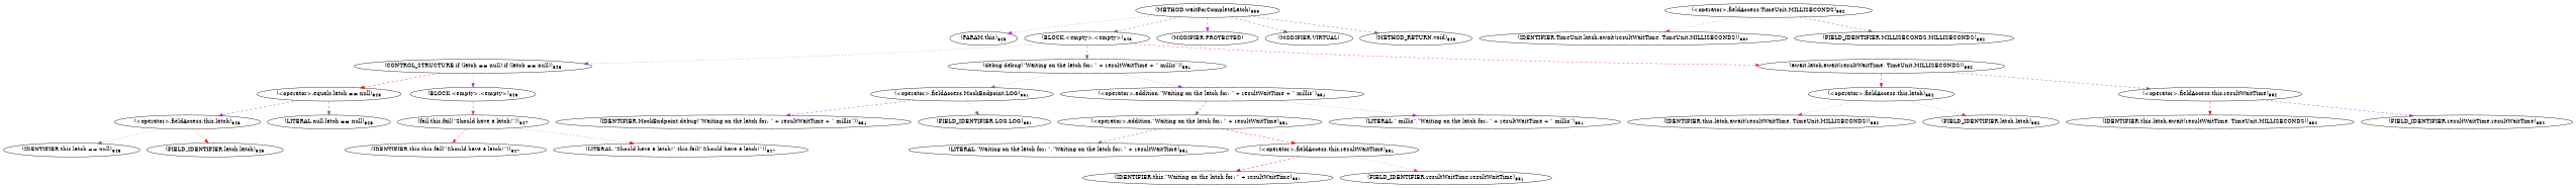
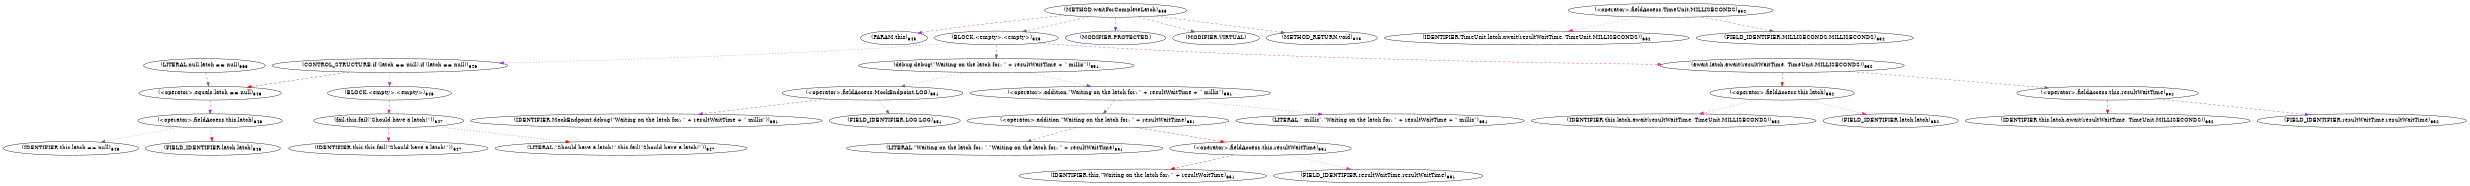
  digraph {
    edge [color=gray40 style=dashed]
    n1 [label=<(METHOD,waitForCompleteLatch)<SUB>685</SUB>>]
    n2 [label=<(PARAM,this)<SUB>645</SUB>>]
    n3 [label=<(BLOCK,&lt;empty&gt;,&lt;empty&gt;)<SUB>645</SUB>>]
    n4 [label=<(MODIFIER,PROTECTED)>]
    n5 [label=<(MODIFIER,VIRTUAL)>]
    n6 [label=<(METHOD_RETURN,void)<SUB>645</SUB>>]
    n7 [label=<(CONTROL_STRUCTURE,if (latch == null),if (latch == null))<SUB>646</SUB>>]
    n8 [label=<(debug,debug(&quot;Waiting on the latch for: &quot; + resultWaitTime + &quot; millis&quot;))<SUB>651</SUB>>]
    n9 [label=<(await,latch.await(resultWaitTime, TimeUnit.MILLISECONDS))<SUB>652</SUB>>]
    n10 [label=<(&lt;operator&gt;.equals,latch == null)<SUB>646</SUB>>]
    n11 [label=<(BLOCK,&lt;empty&gt;,&lt;empty&gt;)<SUB>646</SUB>>]
    n12 [label=<(&lt;operator&gt;.fieldAccess,MockEndpoint.LOG)<SUB>651</SUB>>]
    n13 [label=<(&lt;operator&gt;.addition,&quot;Waiting on the latch for: &quot; + resultWaitTime + &quot; millis&quot;)<SUB>651</SUB>>]
    n14 [label=<(&lt;operator&gt;.fieldAccess,this.latch)<SUB>652</SUB>>]
    n15 [label=<(&lt;operator&gt;.fieldAccess,this.resultWaitTime)<SUB>652</SUB>>]
    n16 [label=<(&lt;operator&gt;.fieldAccess,this.latch)<SUB>646</SUB>>]
-   n17 [label=<(LITERAL,null,latch == null)<SUB>646</SUB>>]
+   n17 [label=<(LITERAL,null,latch == null)<SUB>666</SUB>>]
    n18 [label=<(fail,this.fail(&quot;Should have a latch!&quot;))<SUB>647</SUB>>]
    n19 [label=<(IDENTIFIER,this,latch == null)<SUB>646</SUB>>]
    n20 [label=<(FIELD_IDENTIFIER,latch,latch)<SUB>646</SUB>>]
    n21 [label=<(IDENTIFIER,this,this.fail(&quot;Should have a latch!&quot;))<SUB>647</SUB>>]
    n22 [label=<(LITERAL,&quot;Should have a latch!&quot;,this.fail(&quot;Should have a latch!&quot;))<SUB>647</SUB>>]
    n23 [label=<(IDENTIFIER,MockEndpoint,debug(&quot;Waiting on the latch for: &quot; + resultWaitTime + &quot; millis&quot;))<SUB>651</SUB>>]
    n24 [label=<(FIELD_IDENTIFIER,LOG,LOG)<SUB>651</SUB>>]
    n25 [label=<(&lt;operator&gt;.addition,&quot;Waiting on the latch for: &quot; + resultWaitTime)<SUB>651</SUB>>]
    n26 [label=<(LITERAL,&quot; millis&quot;,&quot;Waiting on the latch for: &quot; + resultWaitTime + &quot; millis&quot;)<SUB>651</SUB>>]
    n27 [label=<(LITERAL,&quot;Waiting on the latch for: &quot;,&quot;Waiting on the latch for: &quot; + resultWaitTime)<SUB>651</SUB>>]
    n28 [label=<(&lt;operator&gt;.fieldAccess,this.resultWaitTime)<SUB>651</SUB>>]
    n29 [label=<(IDENTIFIER,this,&quot;Waiting on the latch for: &quot; + resultWaitTime)<SUB>651</SUB>>]
    n30 [label=<(FIELD_IDENTIFIER,resultWaitTime,resultWaitTime)<SUB>651</SUB>>]
    n31 [label=<(IDENTIFIER,this,latch.await(resultWaitTime, TimeUnit.MILLISECONDS))<SUB>652</SUB>>]
    n32 [label=<(FIELD_IDENTIFIER,latch,latch)<SUB>652</SUB>>]
    n33 [label=<(IDENTIFIER,this,latch.await(resultWaitTime, TimeUnit.MILLISECONDS))<SUB>652</SUB>>]
    n34 [label=<(FIELD_IDENTIFIER,resultWaitTime,resultWaitTime)<SUB>652</SUB>>]
    n35 [label=<(&lt;operator&gt;.fieldAccess,TimeUnit.MILLISECONDS)<SUB>652</SUB>>]
    n36 [label=<(IDENTIFIER,TimeUnit,latch.await(resultWaitTime, TimeUnit.MILLISECONDS))<SUB>652</SUB>>]
    n37 [label=<(FIELD_IDENTIFIER,MILLISECONDS,MILLISECONDS)<SUB>652</SUB>>]
-   n1 -> n2 [color=purple style=dotted]
+   n1 -> n2 [color=purple]
    n1 -> n3
    n1 -> n4 [color=purple]
    n1 -> n5
    n1 -> n6
    n3 -> n7 [color=purple style=dotted]
    n3 -> n8
    n3 -> n9 [color=deeppink]
    n7 -> n10 [color=red]
    n7 -> n11 [color=purple style=dotted]
    n8 -> n12 [style=dotted]
    n8 -> n13 [color=purple style=dotted]
    n9 -> n14 [color=red]
    n9 -> n15
    n10 -> n16 [color=purple]
-   n10 -> n17
+   n17 -> n10
    n11 -> n18 [color=deeppink]
    n12 -> n23 [color=purple]
    n12 -> n24 [style=dotted]
    n13 -> n25
    n13 -> n26 [color=purple style=dotted]
    n14 -> n31 [color=deeppink style=dotted]
    n14 -> n32 [color=deeppink style=dotted]
    n15 -> n33 [color=red]
    n15 -> n34 [color=purple]
    n16 -> n19 [style=dotted]
    n16 -> n20 [color=red style=dotted]
    n18 -> n21 [color=deeppink]
    n18 -> n22 [color=red style=dotted]
    n25 -> n27
    n25 -> n28 [color=red]
    n28 -> n29 [color=red]
    n28 -> n30 [color=deeppink style=dotted]
    n35 -> n36 [color=deeppink style=dotted]
    n35 -> n37
  }
